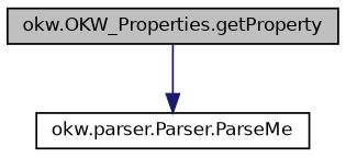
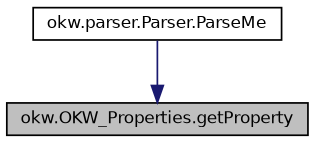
  digraph {
    rankdir=TB
    node [color=black fontname=Helvetica fontsize=10 shape=record style=filled]
    n1 [fillcolor=grey75 fontcolor=black height=0.2 label="okw.OKW_Properties.getProperty" width=0.4]
    n2 [fillcolor=white height=0.2 label="okw.parser.Parser.ParseMe" width=0.4]
-   n1 -> n2 [color=midnightblue fontname=Helvetica fontsize=10 labelfontname=Helvetica labelfontsize=10 style=solid]
+   n2 -> n1 [color=midnightblue fontname=Helvetica fontsize=10 labelfontname=Helvetica labelfontsize=10 style=solid]
  }
